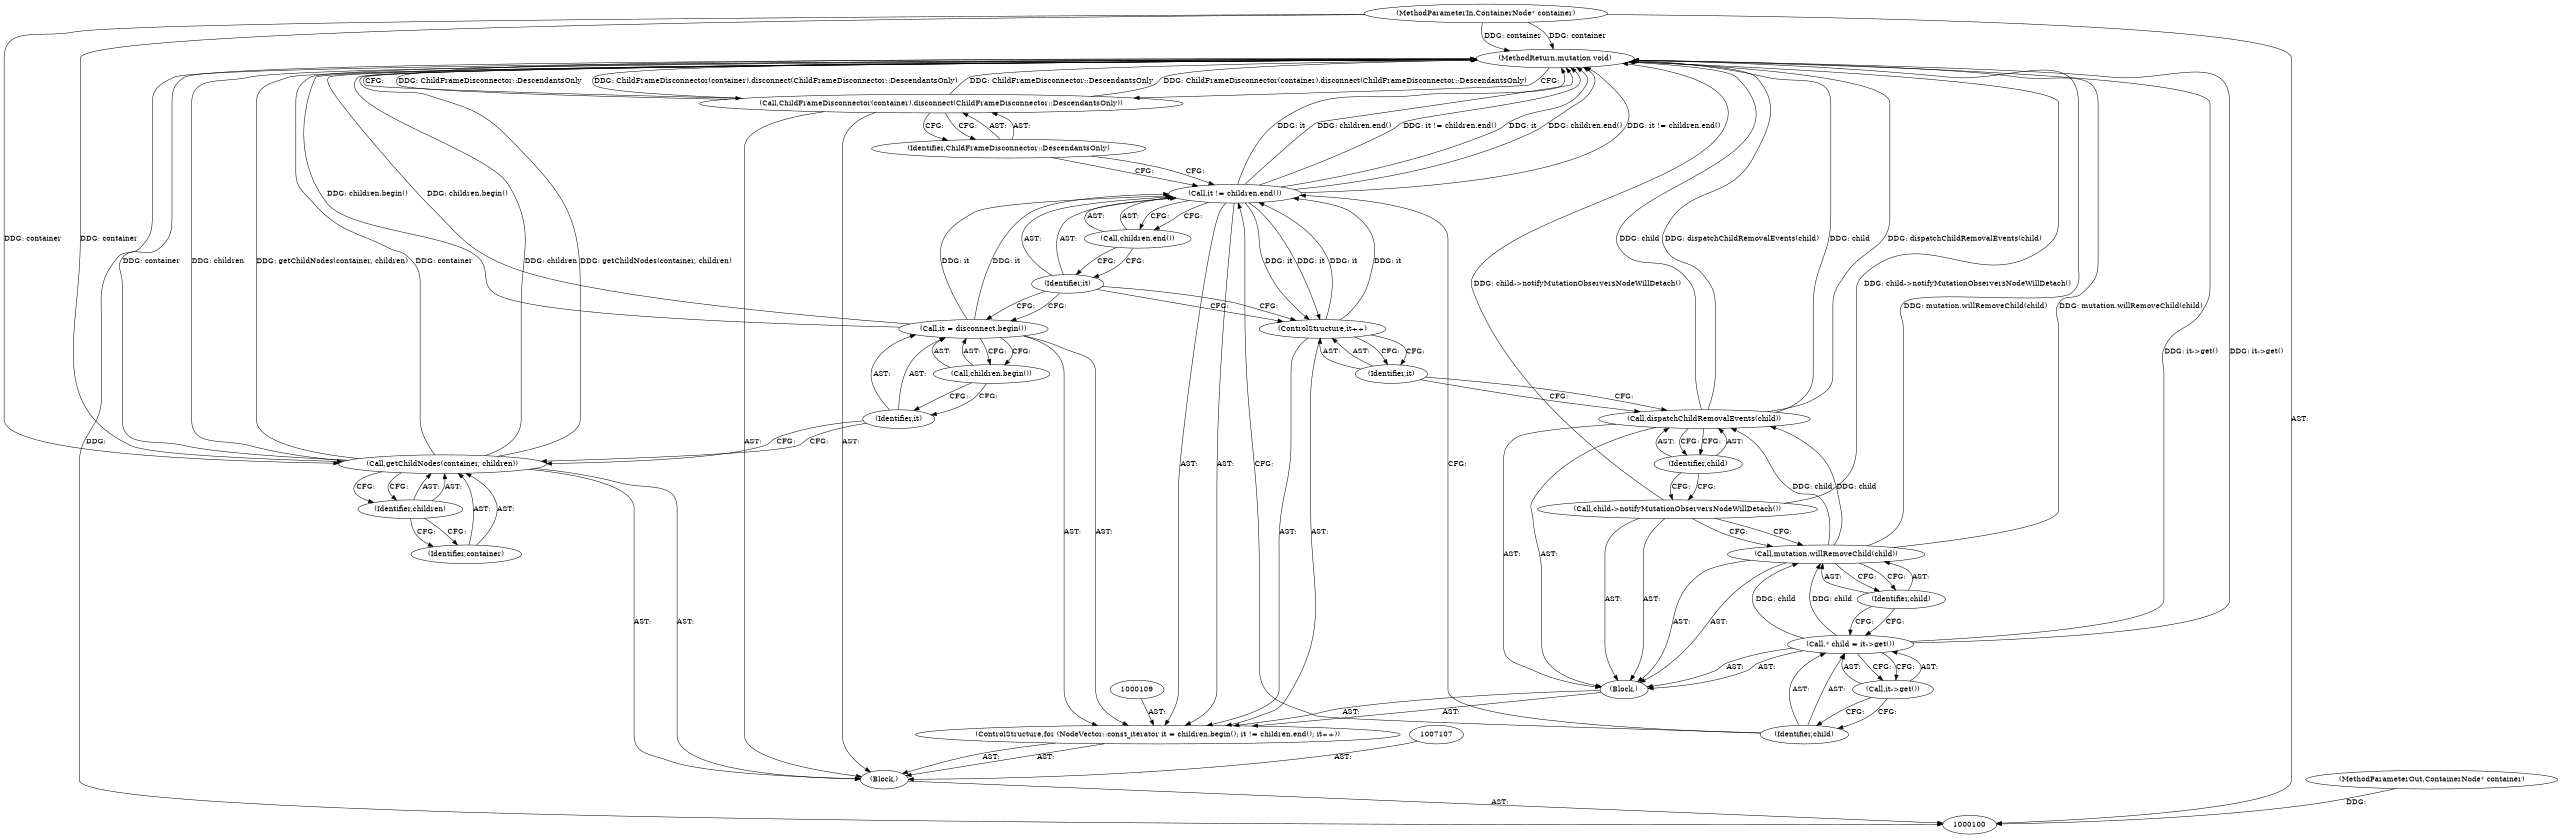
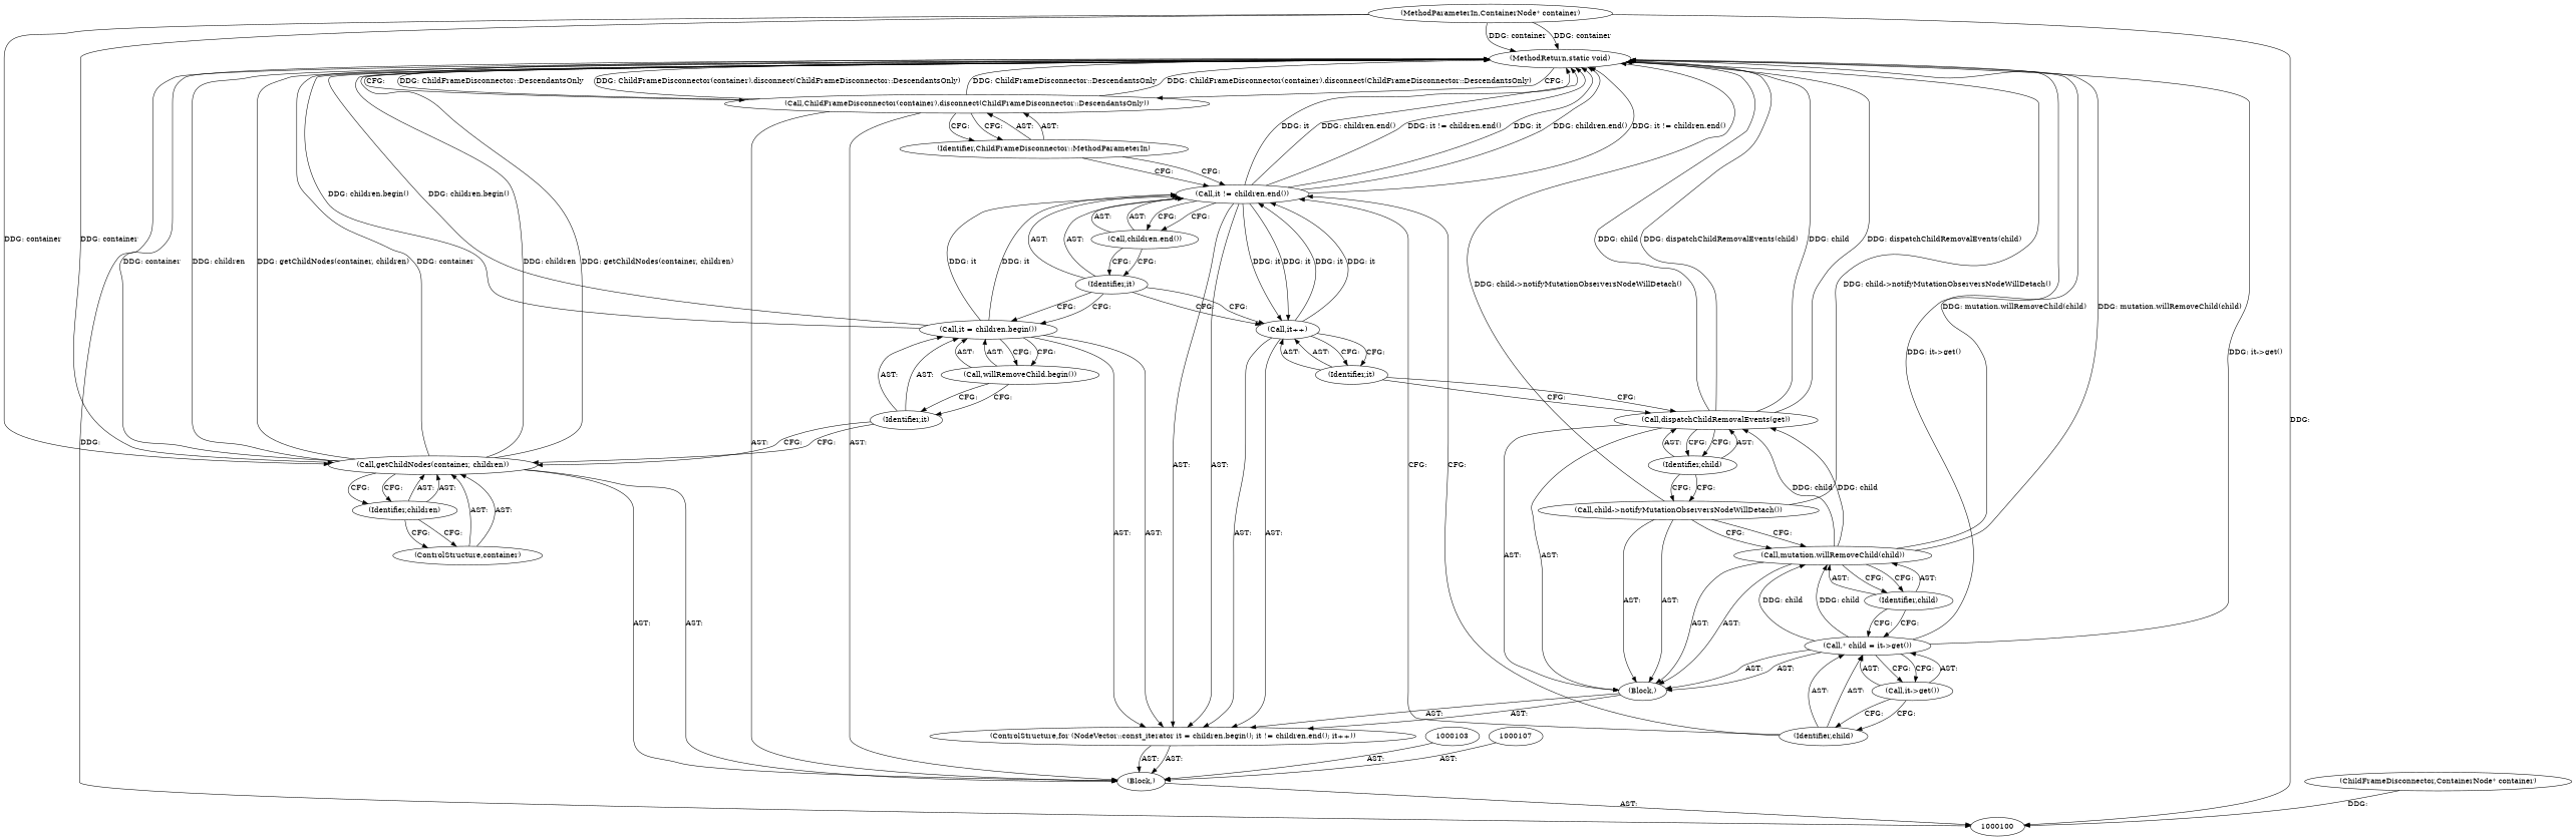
  digraph {
-   n1 [label="(MethodReturn,mutation void)"]
+   n1 [label="(MethodReturn,static void)"]
    n2 [label="(Call,ChildFrameDisconnector(container).disconnect(ChildFrameDisconnector::DescendantsOnly))"]
    1000100
-   n4 [label="(Identifier,ChildFrameDisconnector::DescendantsOnly)"]
+   n4 [label="(Identifier,ChildFrameDisconnector::MethodParameterIn)"]
    n5 [label="(Block,)"]
    n6 [label="(MethodParameterIn,ContainerNode* container)"]
    n7 [label="(Call,getChildNodes(container, children))"]
    n8 [label="(Identifier,children)"]
-   n9 [label="(MethodParameterOut,ContainerNode* container)"]
+   n9 [label="(ChildFrameDisconnector,ContainerNode* container)"]
    n10 [label="(Call,child->notifyMutationObserversNodeWillDetach())"]
    n11 [label="(Block,)"]
    n12 [label="(Call,mutation.willRemoveChild(child))"]
    n13 [label="(ControlStructure,for (NodeVector::const_iterator it = children.begin(); it != children.end(); it++))"]
-   n14 [label="(Call,dispatchChildRemovalEvents(child))"]
+   n14 [label="(Call,dispatchChildRemovalEvents(get))"]
    n15 [label="(Identifier,child)"]
    n16 [label="(Identifier,child)"]
    n17 [label="(Call,it != children.end())"]
    n18 [label="(Call,children.end())"]
-   n19 [label="(ControlStructure,it++)"]
-   n20 [label="(Identifier,container)"]
-   n21 [label="(Call,it = disconnect.begin())"]
-   n22 [label="(Call,children.begin())"]
+   n19 [label="(Call,it++)"]
+   n20 [label="(ControlStructure,container)"]
+   n21 [label="(Call,it = children.begin())"]
+   n22 [label="(Call,willRemoveChild.begin())"]
    n23 [label="(Identifier,it)"]
    n24 [label="(Identifier,it)"]
    n25 [label="(Identifier,it)"]
    n26 [label="(Call,* child = it->get())"]
    n27 [label="(Call,it->get())"]
    n28 [label="(Identifier,child)"]
-   1000107 [label=1007107]
-   1000109
+   1000103
+   1000107
    n1 -> n2 [label="CFG: "]
    n1 -> n2 [label="CFG: "]
    n1 -> 1000100 [label="DDG: "]
    n2 -> n1 [label="DDG: ChildFrameDisconnector::DescendantsOnly"]
    n2 -> n1 [label="DDG: ChildFrameDisconnector(container).disconnect(ChildFrameDisconnector::DescendantsOnly)"]
    n2 -> n1 [label="DDG: ChildFrameDisconnector::DescendantsOnly"]
    n2 -> n1 [label="DDG: ChildFrameDisconnector(container).disconnect(ChildFrameDisconnector::DescendantsOnly)"]
    n2 -> n4 [label="CFG: "]
    n2 -> n4 [label="CFG: "]
    n2 -> n5 [label="AST: "]
    n2 -> n5 [label="AST: "]
    n4 -> n2 [label="AST: "]
    n4 -> n2 [label="AST: "]
    n4 -> n17 [label="CFG: "]
    n4 -> n17 [label="CFG: "]
    n5 -> 1000100 [label="AST: "]
    n6 -> n1 [label="DDG: container"]
    n6 -> n1 [label="DDG: container"]
-   n6 -> 1000100 [label="AST: "]
+   n6 -> 1000100 [label="DDG: "]
    n6 -> n7 [label="DDG: container"]
    n6 -> n7 [label="DDG: container"]
    n7 -> n1 [label="DDG: getChildNodes(container, children)"]
    n7 -> n1 [label="DDG: container"]
    n7 -> n1 [label="DDG: children"]
    n7 -> n1 [label="DDG: getChildNodes(container, children)"]
    n7 -> n1 [label="DDG: container"]
    n7 -> n1 [label="DDG: children"]
    n7 -> n5 [label="AST: "]
    n7 -> n5 [label="AST: "]
    n7 -> n8 [label="CFG: "]
    n7 -> n8 [label="CFG: "]
    n8 -> n7 [label="AST: "]
    n8 -> n7 [label="AST: "]
    n8 -> n20 [label="CFG: "]
    n8 -> n20 [label="CFG: "]
    n9 -> 1000100 [label="DDG: "]
    n10 -> n1 [label="DDG: child->notifyMutationObserversNodeWillDetach()"]
    n10 -> n1 [label="DDG: child->notifyMutationObserversNodeWillDetach()"]
    n10 -> n11 [label="AST: "]
    n10 -> n11 [label="AST: "]
    n10 -> n12 [label="CFG: "]
    n10 -> n12 [label="CFG: "]
    n11 -> n13 [label="AST: "]
    n11 -> n13 [label="AST: "]
    n12 -> n1 [label="DDG: mutation.willRemoveChild(child)"]
    n12 -> n1 [label="DDG: mutation.willRemoveChild(child)"]
    n12 -> n11 [label="AST: "]
    n12 -> n11 [label="AST: "]
    n12 -> n14 [label="DDG: child"]
    n12 -> n14 [label="DDG: child"]
    n12 -> n15 [label="CFG: "]
    n12 -> n15 [label="CFG: "]
    n13 -> n5 [label="AST: "]
    n13 -> n5 [label="AST: "]
    n14 -> n1 [label="DDG: dispatchChildRemovalEvents(child)"]
    n14 -> n1 [label="DDG: child"]
    n14 -> n1 [label="DDG: dispatchChildRemovalEvents(child)"]
    n14 -> n1 [label="DDG: child"]
    n14 -> n11 [label="AST: "]
    n14 -> n11 [label="AST: "]
    n14 -> n16 [label="CFG: "]
    n14 -> n16 [label="CFG: "]
    n15 -> n12 [label="AST: "]
    n15 -> n12 [label="AST: "]
    n15 -> n26 [label="CFG: "]
    n15 -> n26 [label="CFG: "]
    n16 -> n10 [label="CFG: "]
    n16 -> n10 [label="CFG: "]
    n16 -> n14 [label="AST: "]
    n16 -> n14 [label="AST: "]
    n17 -> n1 [label="DDG: it"]
    n17 -> n1 [label="DDG: children.end()"]
    n17 -> n1 [label="DDG: it != children.end()"]
    n17 -> n1 [label="DDG: it"]
    n17 -> n1 [label="DDG: children.end()"]
    n17 -> n1 [label="DDG: it != children.end()"]
    n17 -> n13 [label="AST: "]
    n17 -> n13 [label="AST: "]
    n17 -> n18 [label="CFG: "]
    n17 -> n18 [label="CFG: "]
    n17 -> n19 [label="DDG: it"]
    n17 -> n19 [label="DDG: it"]
    n18 -> n17 [label="AST: "]
    n18 -> n17 [label="AST: "]
    n18 -> n24 [label="CFG: "]
    n18 -> n24 [label="CFG: "]
    n19 -> n13 [label="AST: "]
    n19 -> n13 [label="AST: "]
    n19 -> n17 [label="DDG: it"]
    n19 -> n17 [label="DDG: it"]
    n19 -> n25 [label="CFG: "]
    n19 -> n25 [label="CFG: "]
    n20 -> n7 [label="AST: "]
    n20 -> n7 [label="AST: "]
    n21 -> n1 [label="DDG: children.begin()"]
    n21 -> n1 [label="DDG: children.begin()"]
    n21 -> n13 [label="AST: "]
    n21 -> n13 [label="AST: "]
    n21 -> n17 [label="DDG: it"]
    n21 -> n17 [label="DDG: it"]
    n21 -> n22 [label="CFG: "]
    n21 -> n22 [label="CFG: "]
    n22 -> n21 [label="AST: "]
    n22 -> n21 [label="AST: "]
    n22 -> n23 [label="CFG: "]
    n22 -> n23 [label="CFG: "]
    n23 -> n7 [label="CFG: "]
    n23 -> n7 [label="CFG: "]
    n23 -> n21 [label="AST: "]
    n23 -> n21 [label="AST: "]
    n24 -> n17 [label="AST: "]
    n24 -> n17 [label="AST: "]
    n24 -> n19 [label="CFG: "]
    n24 -> n19 [label="CFG: "]
    n24 -> n21 [label="CFG: "]
    n24 -> n21 [label="CFG: "]
    n25 -> n14 [label="CFG: "]
    n25 -> n14 [label="CFG: "]
    n25 -> n19 [label="AST: "]
    n25 -> n19 [label="AST: "]
    n26 -> n1 [label="DDG: it->get()"]
    n26 -> n1 [label="DDG: it->get()"]
    n26 -> n11 [label="AST: "]
    n26 -> n11 [label="AST: "]
    n26 -> n12 [label="DDG: child"]
    n26 -> n12 [label="DDG: child"]
    n26 -> n27 [label="CFG: "]
    n26 -> n27 [label="CFG: "]
    n27 -> n26 [label="AST: "]
    n27 -> n26 [label="AST: "]
    n27 -> n28 [label="CFG: "]
    n27 -> n28 [label="CFG: "]
    n28 -> n17 [label="CFG: "]
    n28 -> n17 [label="CFG: "]
    n28 -> n26 [label="AST: "]
    n28 -> n26 [label="AST: "]
+   1000103 -> n5 [label="AST: "]
    1000107 -> n5 [label="AST: "]
-   1000109 -> n13 [label="AST: "]
  }
